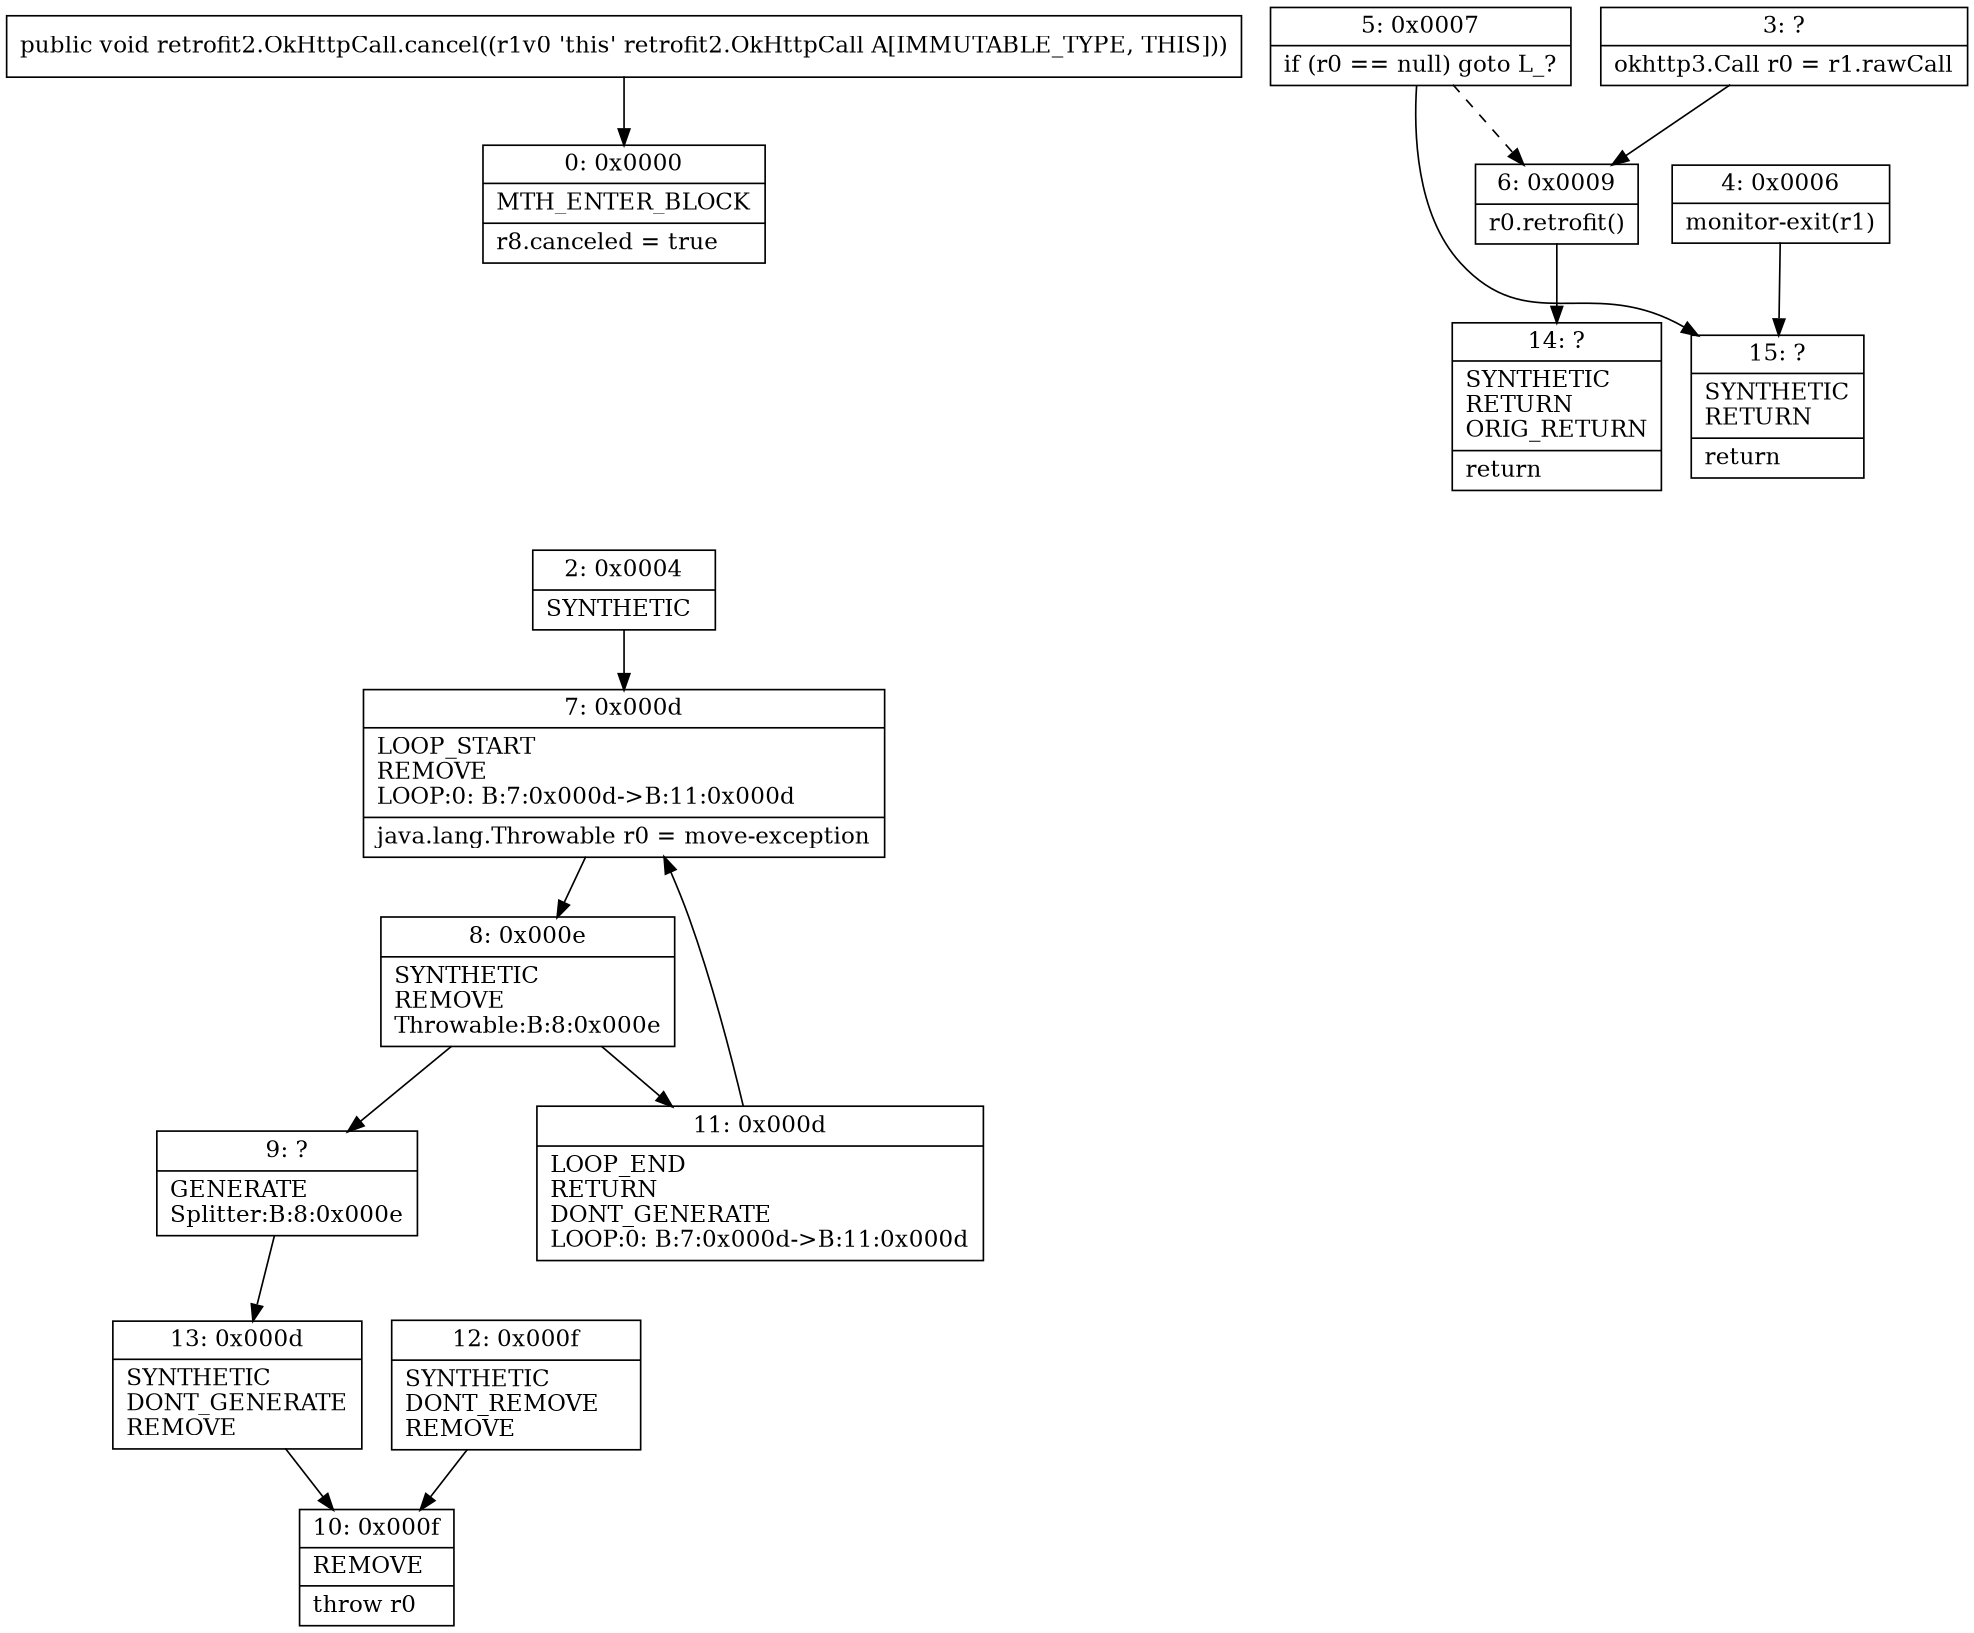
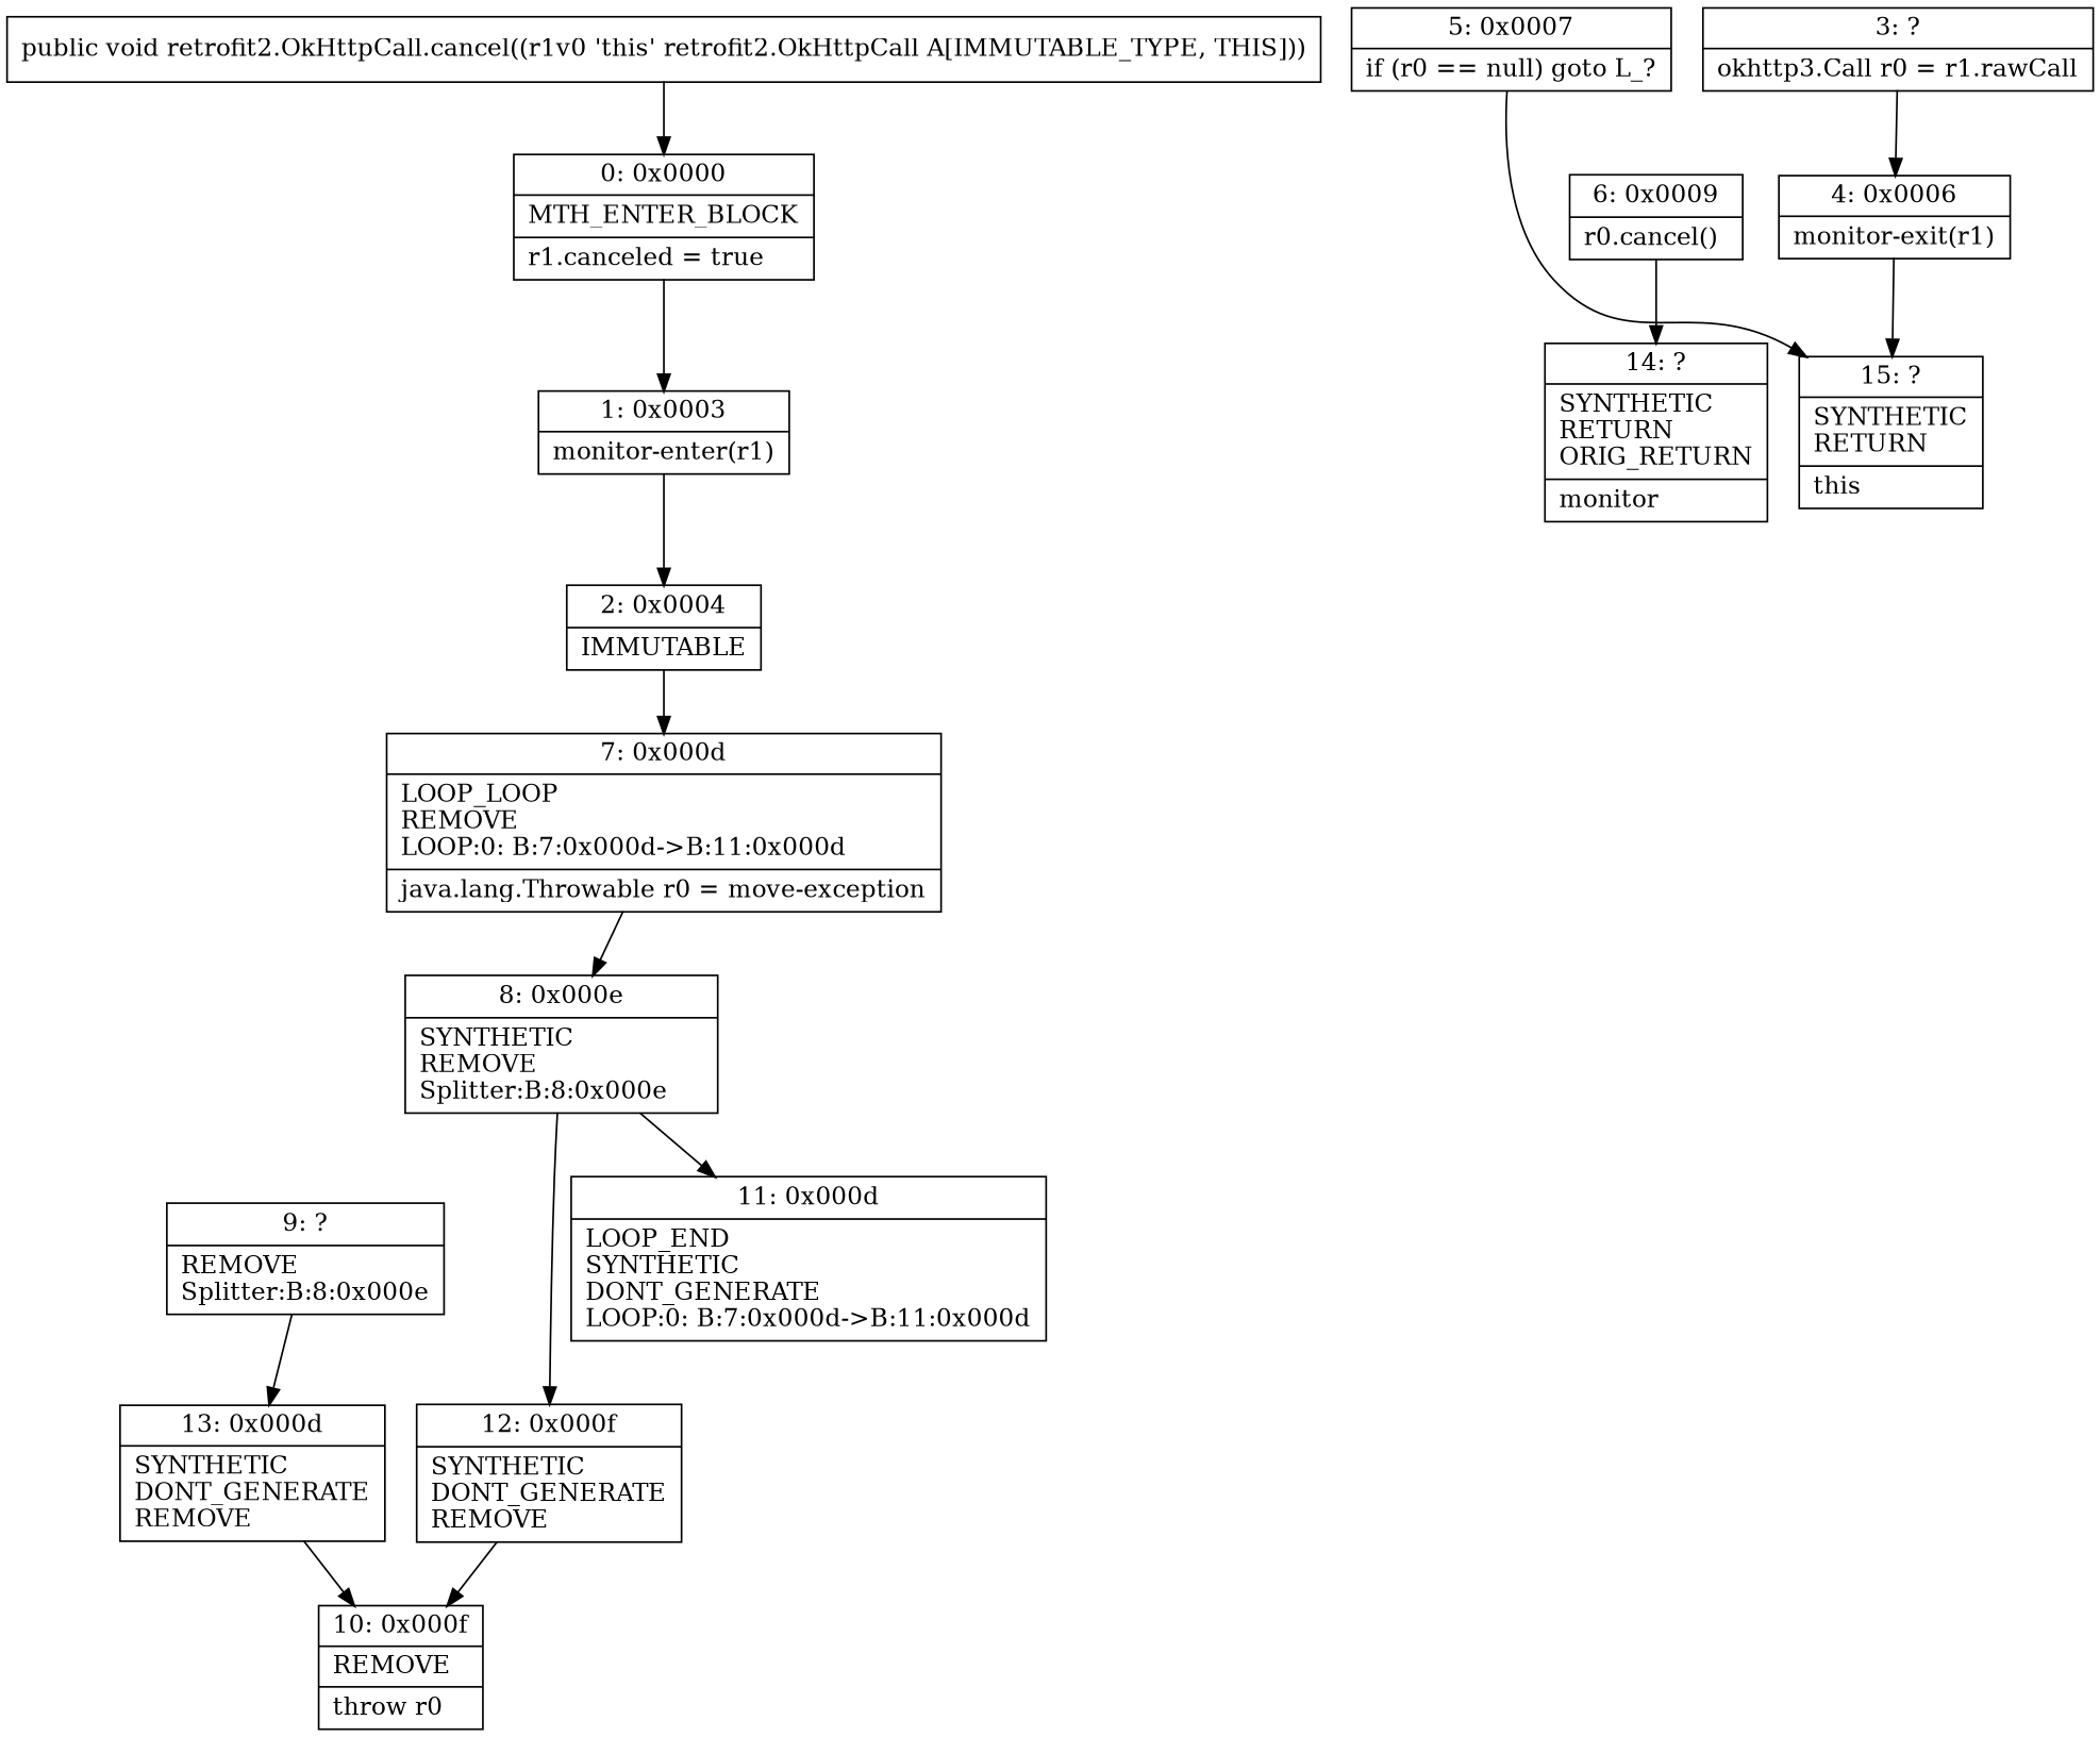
  digraph {
    node [shape=record]
-   n1 [label="{0\:\ 0x0000|MTH_ENTER_BLOCK\l|r8.canceled = true\l}"]
-   n3 [label="{2\:\ 0x0004|SYNTHETIC\l}"]
-   n4 [label="{7\:\ 0x000d|LOOP_START\lREMOVE\lLOOP:0: B:7:0x000d\-\>B:11:0x000d\l|java.lang.Throwable r0 = move\-exception\l}"]
+   n1 [label="{0\:\ 0x0000|MTH_ENTER_BLOCK\l|r1.canceled = true\l}"]
+   n2 [label="{1\:\ 0x0003|monitor\-enter(r1)\l}"]
+   n3 [label="{2\:\ 0x0004|IMMUTABLE\l}"]
+   n4 [label="{7\:\ 0x000d|LOOP_LOOP\lREMOVE\lLOOP:0: B:7:0x000d\-\>B:11:0x000d\l|java.lang.Throwable r0 = move\-exception\l}"]
    n5 [label="{3\:\ ?|okhttp3.Call r0 = r1.rawCall\l}"]
    n6 [label="{4\:\ 0x0006|monitor\-exit(r1)\l}"]
-   n7 [label="{8\:\ 0x000e|SYNTHETIC\lREMOVE\lThrowable:B:8:0x000e\l}"]
-   n8 [label="{15\:\ ?|SYNTHETIC\lRETURN\l|return\l}"]
+   n7 [label="{8\:\ 0x000e|SYNTHETIC\lREMOVE\lSplitter:B:8:0x000e\l}"]
+   n8 [label="{15\:\ ?|SYNTHETIC\lRETURN\l|this\l}"]
    n9 [label="{5\:\ 0x0007|if (r0 == null) goto L_?\l}"]
-   n10 [label="{6\:\ 0x0009|r0.retrofit()\l}"]
-   n11 [label="{14\:\ ?|SYNTHETIC\lRETURN\lORIG_RETURN\l|return\l}"]
-   n12 [label="{9\:\ ?|GENERATE\lSplitter:B:8:0x000e\l}"]
-   n13 [label="{11\:\ 0x000d|LOOP_END\lRETURN\lDONT_GENERATE\lLOOP:0: B:7:0x000d\-\>B:11:0x000d\l}"]
+   n10 [label="{6\:\ 0x0009|r0.cancel()\l}"]
+   n11 [label="{14\:\ ?|SYNTHETIC\lRETURN\lORIG_RETURN\l|monitor\l}"]
+   n12 [label="{9\:\ ?|REMOVE\lSplitter:B:8:0x000e\l}"]
+   n13 [label="{11\:\ 0x000d|LOOP_END\lSYNTHETIC\lDONT_GENERATE\lLOOP:0: B:7:0x000d\-\>B:11:0x000d\l}"]
    n14 [label="{13\:\ 0x000d|SYNTHETIC\lDONT_GENERATE\lREMOVE\l}"]
-   n15 [label="{12\:\ 0x000f|SYNTHETIC\lDONT_REMOVE\lREMOVE\l}"]
+   n15 [label="{12\:\ 0x000f|SYNTHETIC\lDONT_GENERATE\lREMOVE\l}"]
    n16 [label="{10\:\ 0x000f|REMOVE\l|throw r0\l}"]
    n17 [label="{public void retrofit2.OkHttpCall.cancel((r1v0 'this' retrofit2.OkHttpCall A[IMMUTABLE_TYPE, THIS])) }"]
+   n1 -> n2
+   n2 -> n3
    n3 -> n4
    n4 -> n7
-   n5 -> n10
+   n5 -> n6
    n6 -> n8
-   n7 -> n12
+   n7 -> n15
    n7 -> n13
    n9 -> n8
-   n9 -> n10 [style=dashed]
    n10 -> n11
    n12 -> n14
-   n13 -> n4
    n14 -> n16
    n15 -> n16
    n17 -> n1
  }
